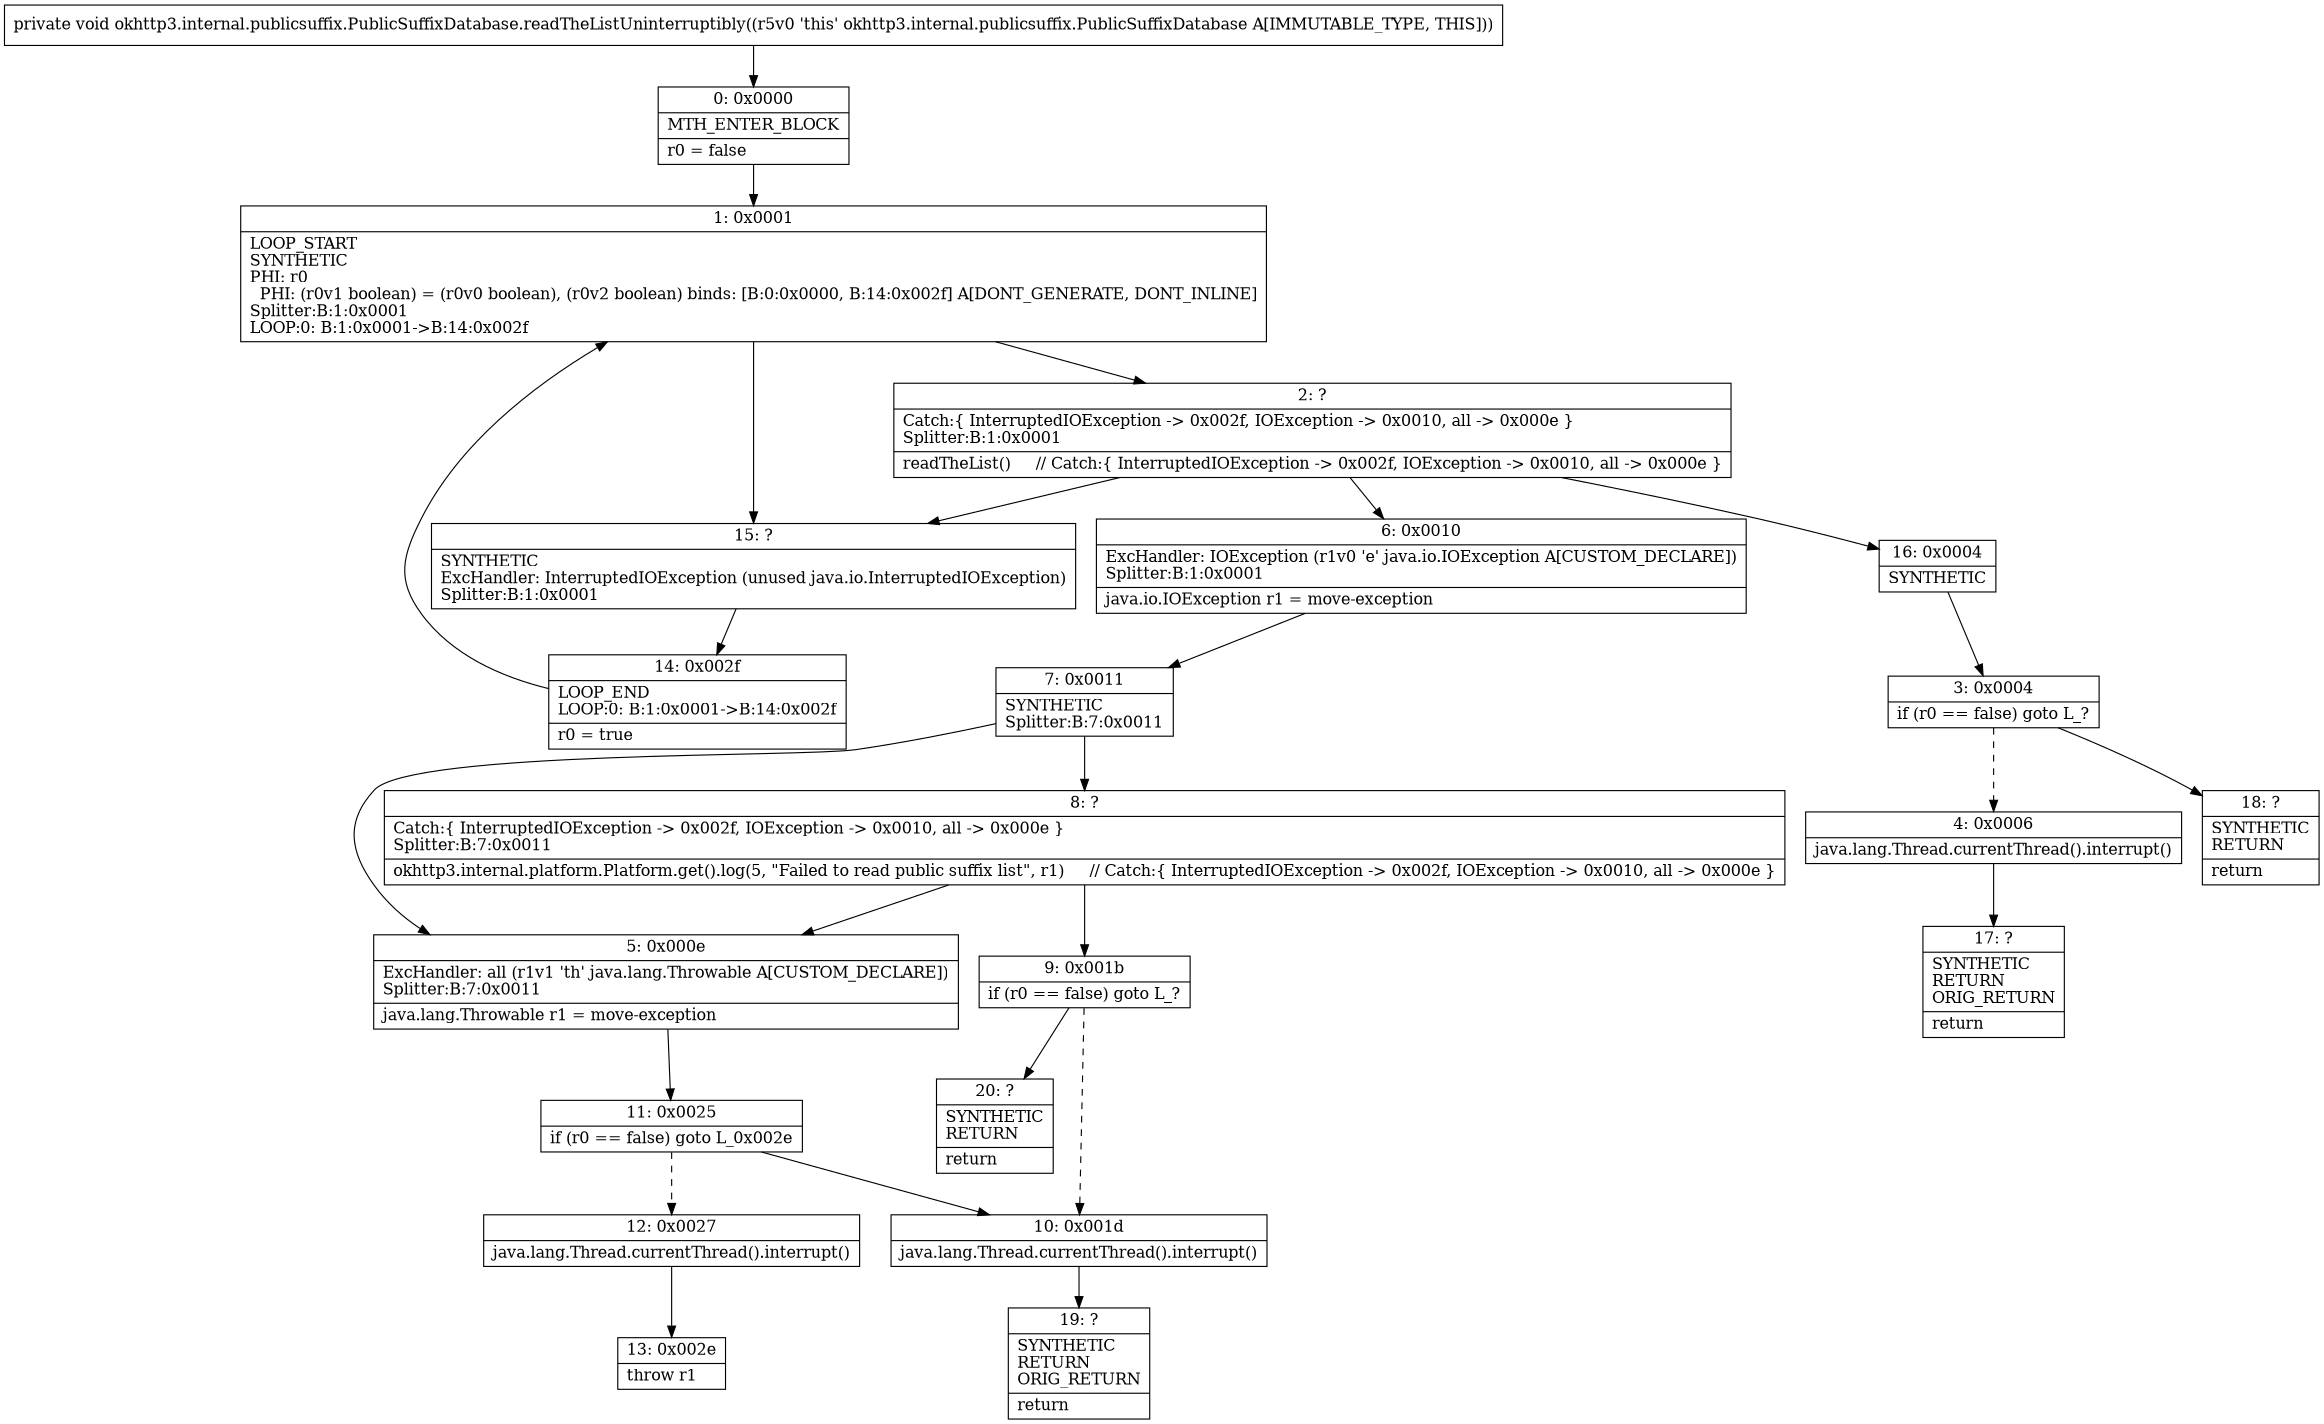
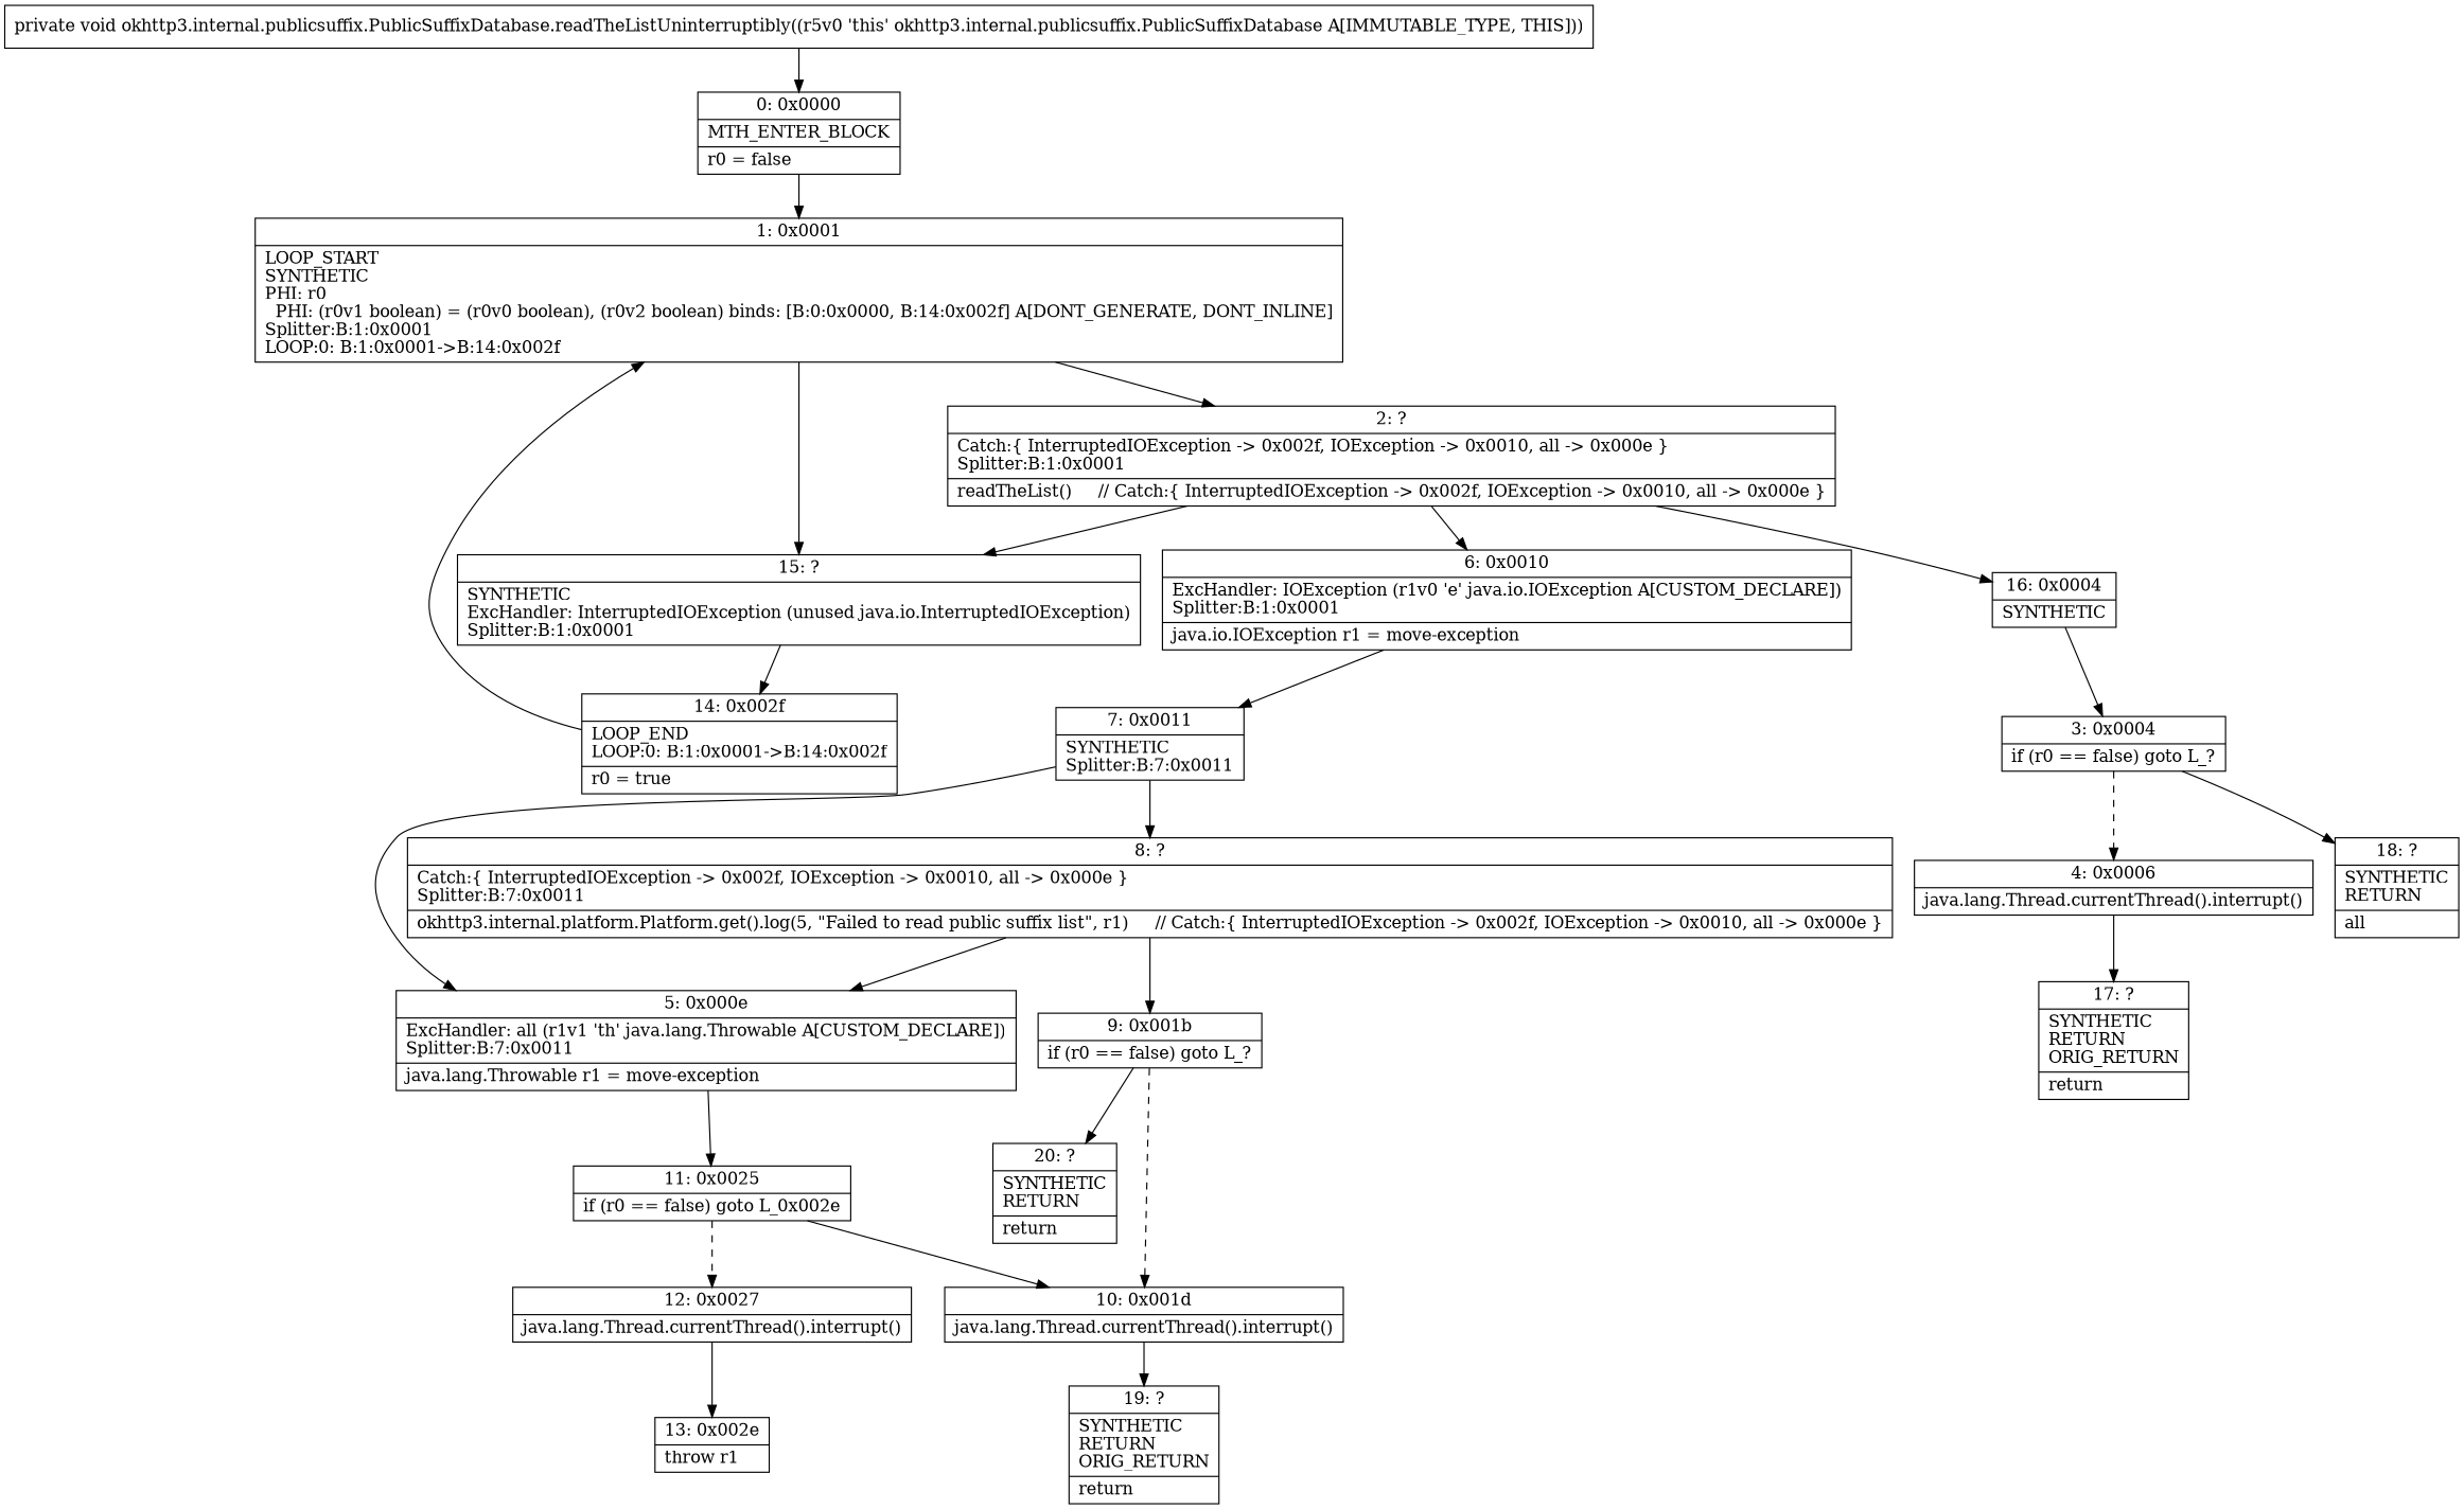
  digraph {
    node [shape=record]
    n1 [label="{0\:\ 0x0000|MTH_ENTER_BLOCK\l|r0 = false\l}"]
    n2 [label="{1\:\ 0x0001|LOOP_START\lSYNTHETIC\lPHI: r0 \l  PHI: (r0v1 boolean) = (r0v0 boolean), (r0v2 boolean) binds: [B:0:0x0000, B:14:0x002f] A[DONT_GENERATE, DONT_INLINE]\lSplitter:B:1:0x0001\lLOOP:0: B:1:0x0001\-\>B:14:0x002f\l}"]
    n3 [label="{2\:\ ?|Catch:\{ InterruptedIOException \-\> 0x002f, IOException \-\> 0x0010, all \-\> 0x000e \}\lSplitter:B:1:0x0001\l|readTheList()     \/\/ Catch:\{ InterruptedIOException \-\> 0x002f, IOException \-\> 0x0010, all \-\> 0x000e \}\l}"]
    n4 [label="{15\:\ ?|SYNTHETIC\lExcHandler: InterruptedIOException (unused java.io.InterruptedIOException)\lSplitter:B:1:0x0001\l}"]
    n5 [label="{6\:\ 0x0010|ExcHandler: IOException (r1v0 'e' java.io.IOException A[CUSTOM_DECLARE])\lSplitter:B:1:0x0001\l|java.io.IOException r1 = move\-exception\l}"]
    n6 [label="{16\:\ 0x0004|SYNTHETIC\l}"]
    n7 [label="{7\:\ 0x0011|SYNTHETIC\lSplitter:B:7:0x0011\l}"]
    n8 [label="{14\:\ 0x002f|LOOP_END\lLOOP:0: B:1:0x0001\-\>B:14:0x002f\l|r0 = true\l}"]
    n9 [label="{3\:\ 0x0004|if (r0 == false) goto L_?\l}"]
    n10 [label="{4\:\ 0x0006|java.lang.Thread.currentThread().interrupt()\l}"]
-   n11 [label="{18\:\ ?|SYNTHETIC\lRETURN\l|return\l}"]
+   n11 [label="{18\:\ ?|SYNTHETIC\lRETURN\l|all\l}"]
    n12 [label="{17\:\ ?|SYNTHETIC\lRETURN\lORIG_RETURN\l|return\l}"]
    n13 [label="{5\:\ 0x000e|ExcHandler: all (r1v1 'th' java.lang.Throwable A[CUSTOM_DECLARE])\lSplitter:B:7:0x0011\l|java.lang.Throwable r1 = move\-exception\l}"]
    n14 [label="{11\:\ 0x0025|if (r0 == false) goto L_0x002e\l}"]
    n15 [label="{10\:\ 0x001d|java.lang.Thread.currentThread().interrupt()\l}"]
    n16 [label="{12\:\ 0x0027|java.lang.Thread.currentThread().interrupt()\l}"]
    n17 [label="{8\:\ ?|Catch:\{ InterruptedIOException \-\> 0x002f, IOException \-\> 0x0010, all \-\> 0x000e \}\lSplitter:B:7:0x0011\l|okhttp3.internal.platform.Platform.get().log(5, \"Failed to read public suffix list\", r1)     \/\/ Catch:\{ InterruptedIOException \-\> 0x002f, IOException \-\> 0x0010, all \-\> 0x000e \}\l}"]
    n18 [label="{9\:\ 0x001b|if (r0 == false) goto L_?\l}"]
    n19 [label="{20\:\ ?|SYNTHETIC\lRETURN\l|return\l}"]
    n20 [label="{19\:\ ?|SYNTHETIC\lRETURN\lORIG_RETURN\l|return\l}"]
    n21 [label="{13\:\ 0x002e|throw r1\l}"]
    n22 [label="{private void okhttp3.internal.publicsuffix.PublicSuffixDatabase.readTheListUninterruptibly((r5v0 'this' okhttp3.internal.publicsuffix.PublicSuffixDatabase A[IMMUTABLE_TYPE, THIS])) }"]
    n1 -> n2
    n2 -> n3
    n2 -> n4
    n3 -> n4
    n3 -> n5
    n3 -> n6
    n4 -> n8
    n5 -> n7
    n6 -> n9
    n7 -> n13
    n7 -> n17
    n8 -> n2
    n9 -> n10 [style=dashed]
    n9 -> n11
    n10 -> n12
    n13 -> n14
    n14 -> n15
    n14 -> n16 [style=dashed]
    n15 -> n20
    n16 -> n21
    n17 -> n13
    n17 -> n18
    n18 -> n15 [style=dashed]
    n18 -> n19
    n22 -> n1
  }
